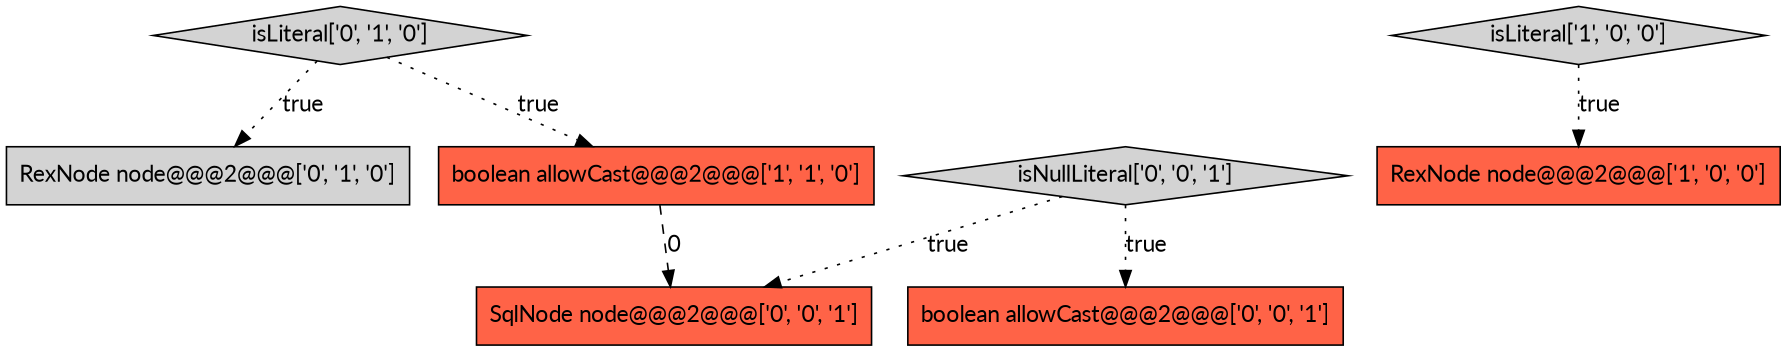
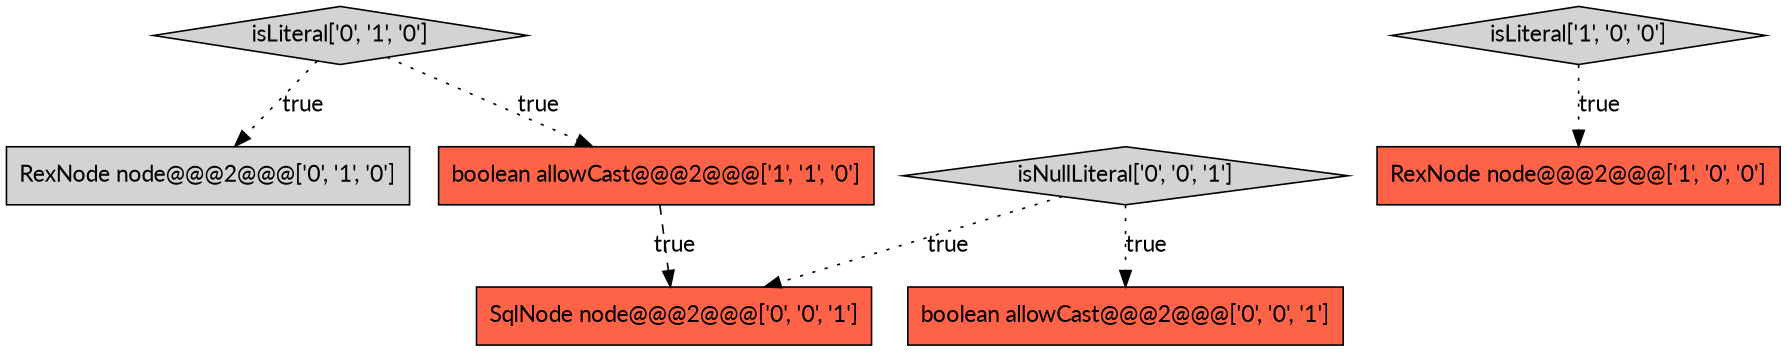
  digraph {
    fontname=Lato
    node [fillcolor=lightgray fontname=Lato shape=box style=filled]
    edge [fontname=Lato style=dotted]
    n1 [label="RexNode node@@@2@@@['0', '1', '0']"]
    n2 [fillcolor=tomato label="RexNode node@@@2@@@['1', '0', '0']"]
    n3 [label="isLiteral['0', '1', '0']" shape=diamond]
    n4 [fillcolor=tomato label="boolean allowCast@@@2@@@['1', '1', '0']"]
    n5 [fillcolor=tomato label="SqlNode node@@@2@@@['0', '0', '1']"]
    n6 [label="isNullLiteral['0', '0', '1']" shape=diamond]
    n7 [fillcolor=tomato label="boolean allowCast@@@2@@@['0', '0', '1']"]
    n8 [label="isLiteral['1', '0', '0']" shape=diamond]
    n3 -> n1 [label=true]
    n3 -> n4 [label=true]
-   n4 -> n5 [label=0 style=dashed]
+   n4 -> n5 [label=true style=dashed]
    n6 -> n5 [label=true]
    n6 -> n7 [label=true]
    n8 -> n2 [label=true]
  }
